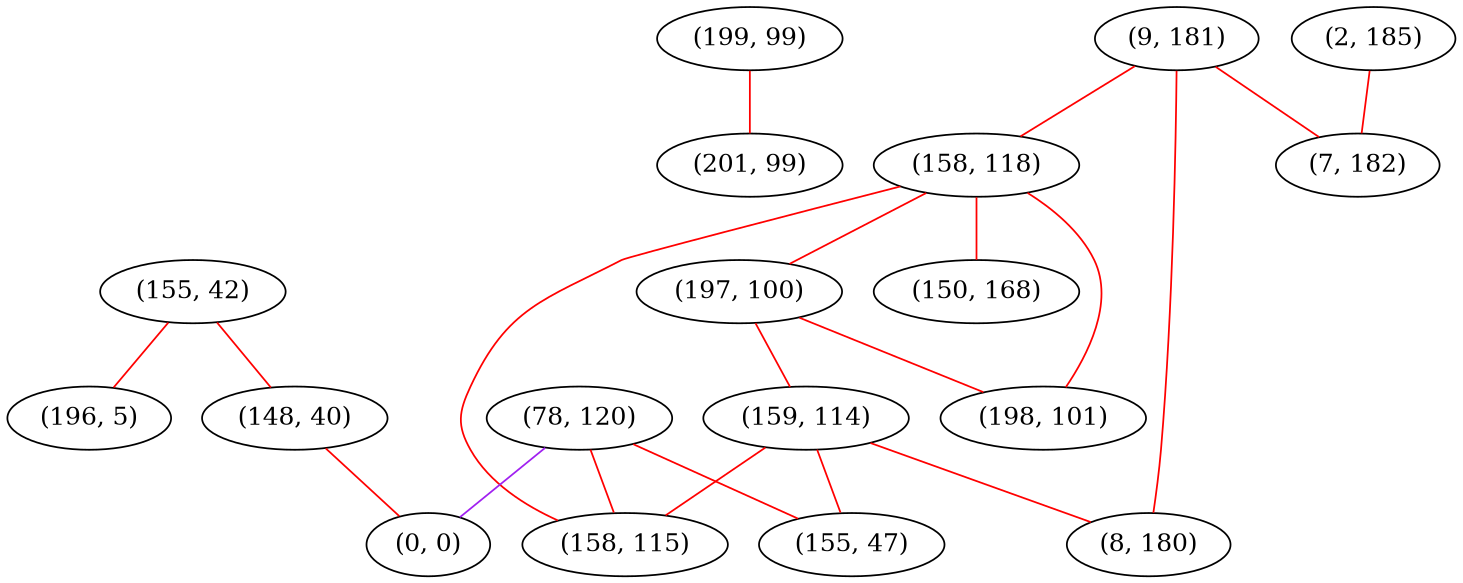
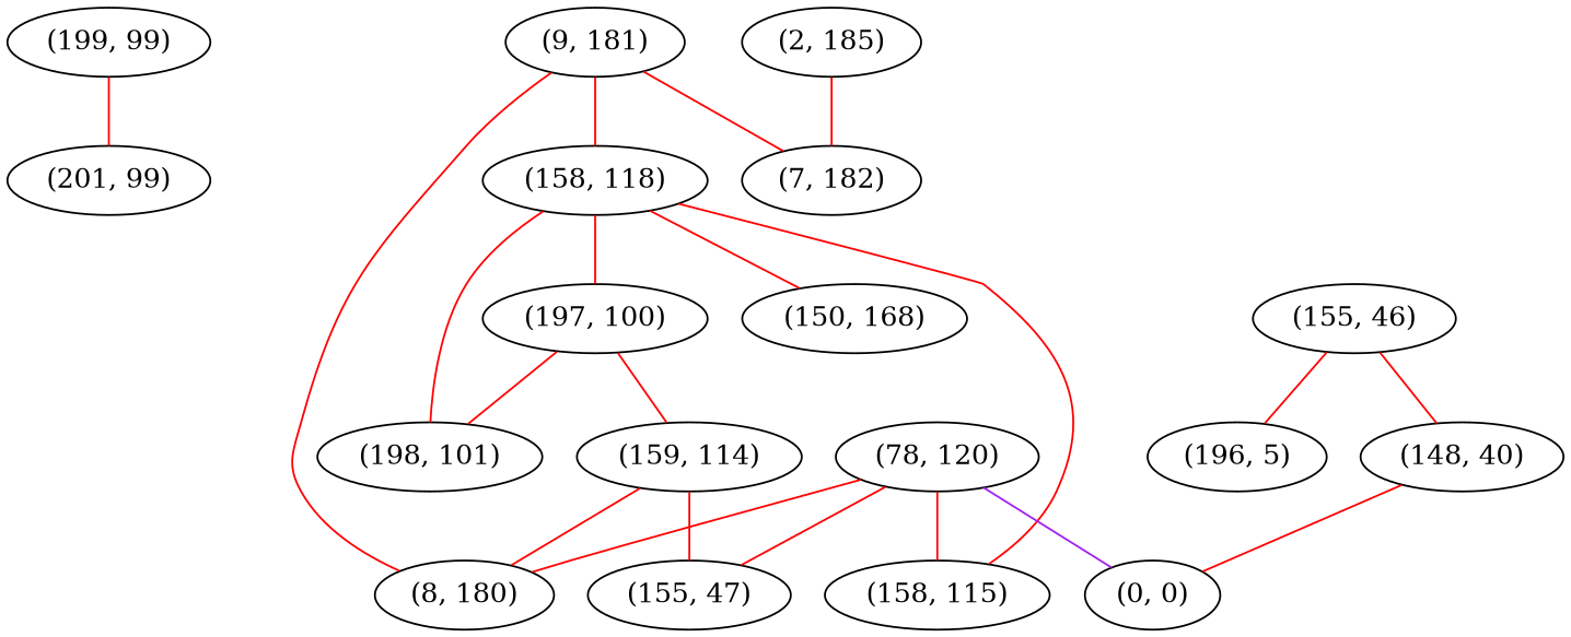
  graph {
    edge [color=red weight=1]
    "(199, 99)"
    "(201, 99)"
    "(197, 100)"
    "(198, 101)"
    "(159, 114)"
    "(155, 47)"
    "(158, 115)"
    "(8, 180)"
-   "(155, 46)" [label="(155, 42)"]
+   "(155, 46)"
    "(148, 40)"
    n11 [label="(196, 5)"]
    "(0, 0)"
    "(9, 181)"
    "(158, 118)"
    "(7, 182)"
    "(150, 168)"
    "(78, 120)"
    "(2, 185)"
    "(199, 99)" -- "(201, 99)"
    "(197, 100)" -- "(198, 101)"
    "(197, 100)" -- "(159, 114)"
    "(159, 114)" -- "(155, 47)"
-   "(159, 114)" -- "(158, 115)"
    "(159, 114)" -- "(8, 180)"
    "(155, 46)" -- "(148, 40)"
    "(155, 46)" -- n11
    "(148, 40)" -- "(0, 0)"
    "(9, 181)" -- "(8, 180)"
    "(9, 181)" -- "(158, 118)"
    "(9, 181)" -- "(7, 182)"
    "(158, 118)" -- "(197, 100)"
    "(158, 118)" -- "(198, 101)"
    "(158, 118)" -- "(158, 115)"
    "(158, 118)" -- "(150, 168)"
    "(78, 120)" -- "(155, 47)"
    "(78, 120)" -- "(158, 115)"
+   "(78, 120)" -- "(8, 180)"
    "(78, 120)" -- "(0, 0)" [color=purple weight=4]
    "(2, 185)" -- "(7, 182)"
  }
